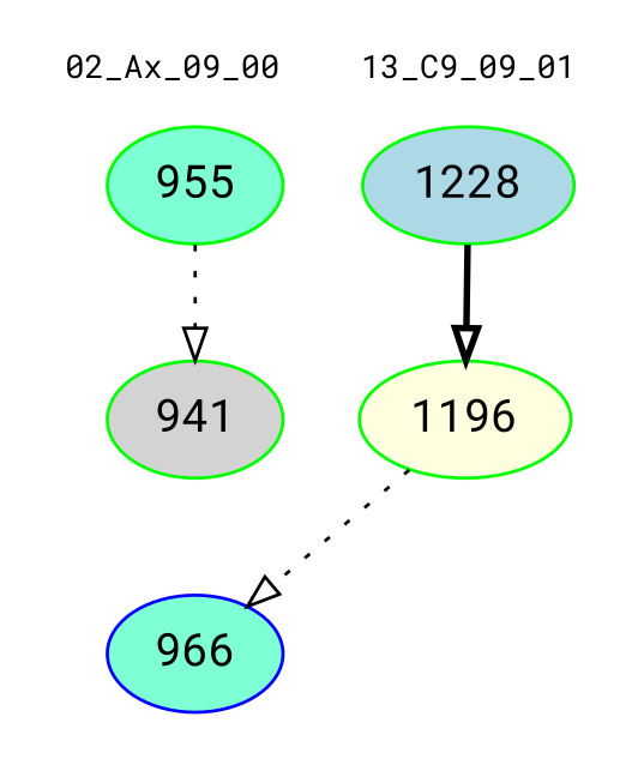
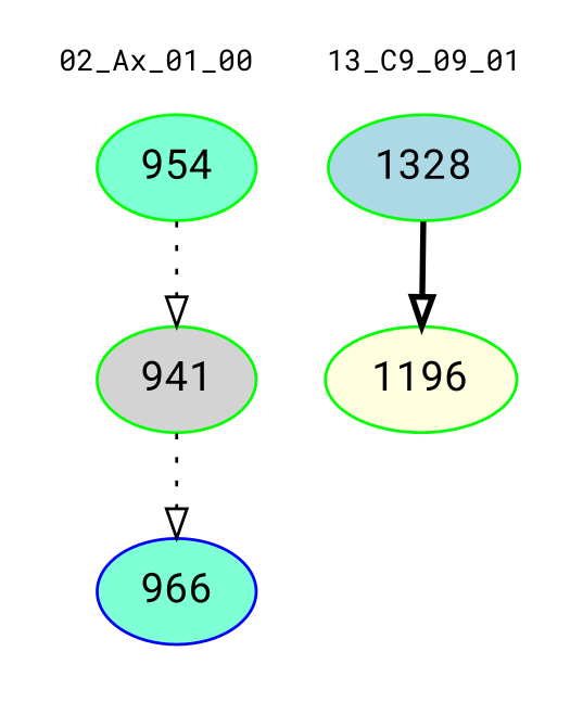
  digraph {
    fontname="Roboto Mono"
    node [color=green fillcolor=aquamarine fontname="Roboto Mono" style=filled]
    edge [arrowhead=onormal color=black fontname="Roboto Mono" style=dotted]
-   n1 [label=955]
+   n1 [label=954]
    n2 [fillcolor=lightgrey label=941]
    n3 [color=blue label=966]
-   n4 [fillcolor=lightblue label=1228]
+   n4 [fillcolor=lightblue label=1328]
    n5 [fillcolor=lightyellow label=1196]
    subgraph cluster_1 {
      color=white
      fontsize=10
-     label="02_Ax_09_00"
+     label="02_Ax_01_00"
      n1
      n2
      n3
    }
    subgraph cluster_2 {
      color=white
      fontsize=10
      label="13_C9_09_01"
      n4
      n5
    }
    n1 -> n2
-   n5 -> n3
+   n2 -> n3
    n4 -> n5 [style=bold]
  }
